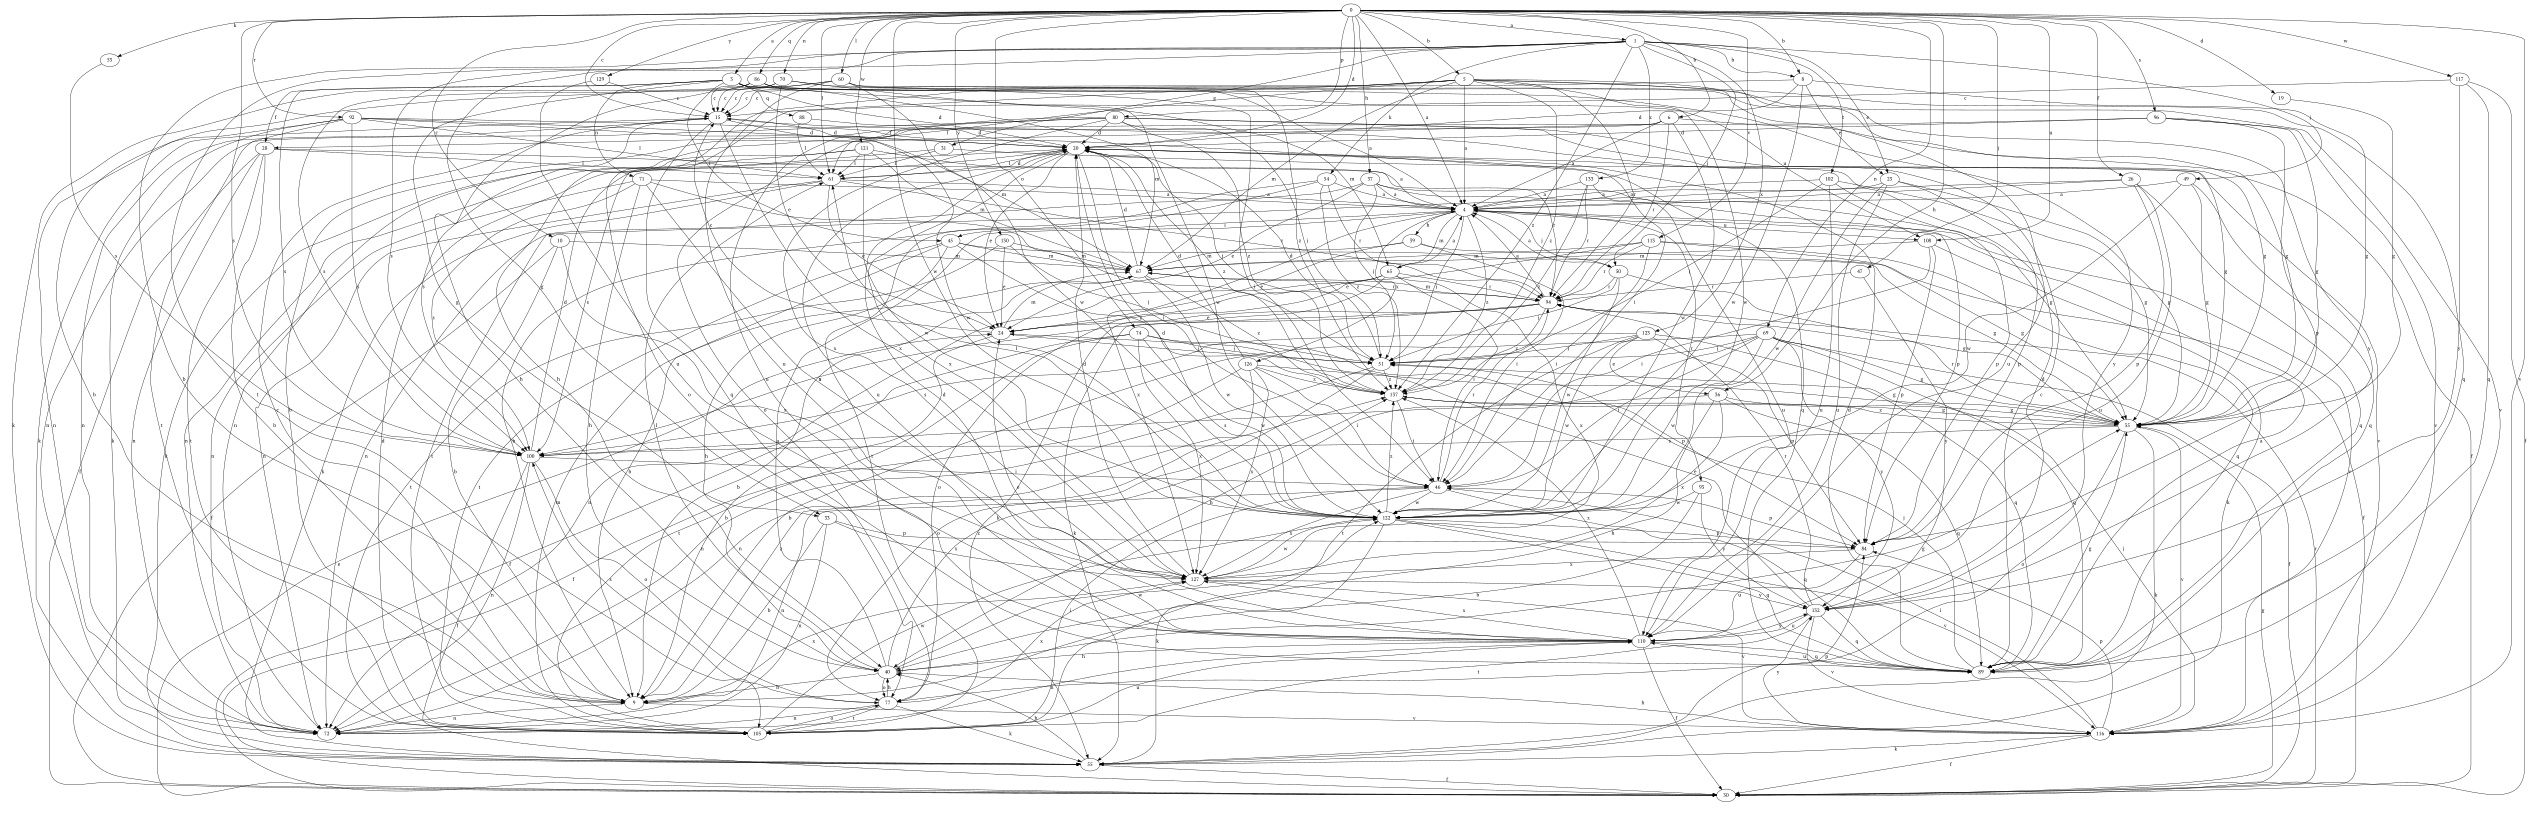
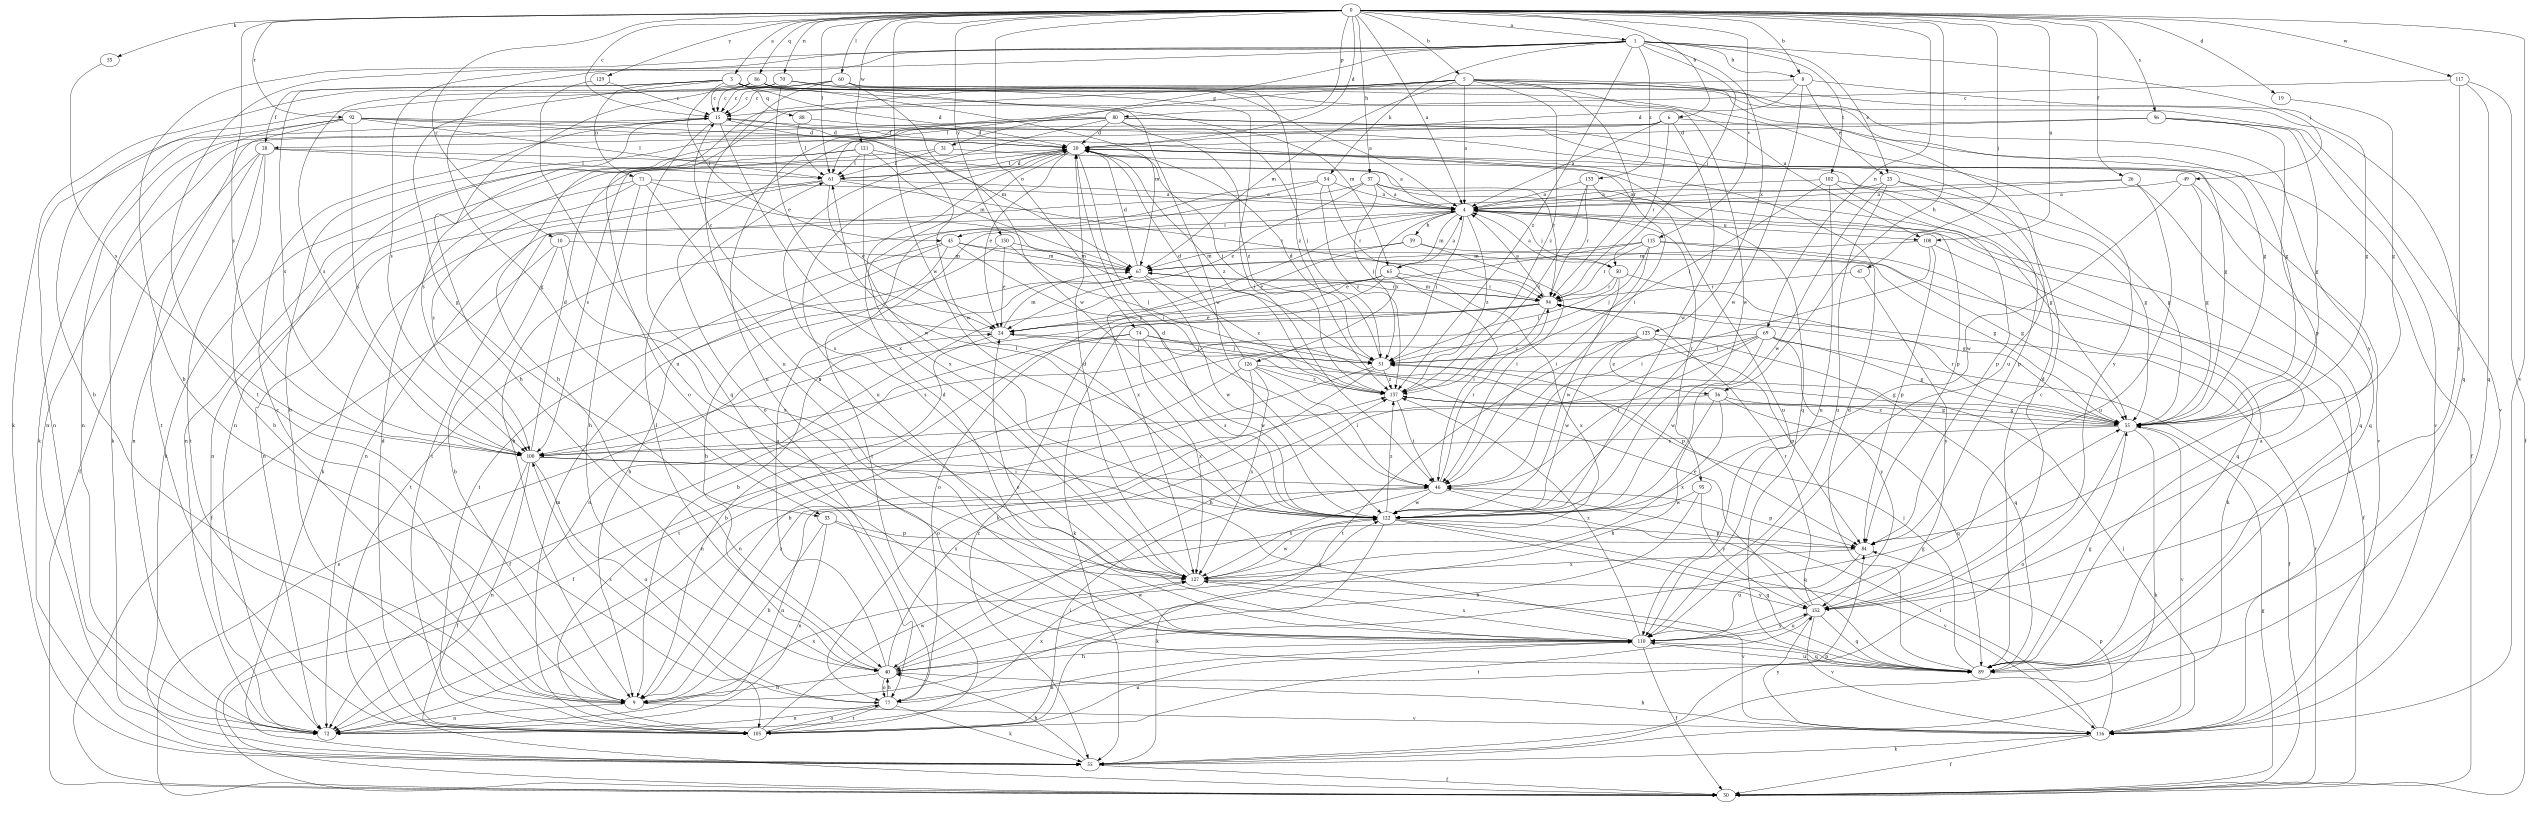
  strict digraph {
    fontname="PT Serif"
    node [fontname="PT Serif"]
    edge [fontname="PT Serif"]
    0
    1
    3
    4
    5
    6
    8
    10
    15
    19
    20
    26
    36
    37
    47
    53
    60
    61
    69
    70
    74
    80
    86
    92
    96
    100
    108
    113
    116
    117
    121
    122
    129
    130
    9
    23
    31
    33
    49
    50
    54
    102
    105
    123
    133
    137
    28
    35
    45
    65
    71
    88
    39
    51
    93
    126
    127
    40
    67
    77
    89
    94
    110
    132
    30
    72
    55
    24
    46
    84
    0 -> 1 [label=a]
    0 -> 3 [label=a]
    0 -> 4 [label=a]
    0 -> 5 [label=b]
    0 -> 6 [label=b]
    0 -> 8 [label=b]
    0 -> 10 [label=c]
    0 -> 15 [label=c]
    0 -> 19 [label=d]
    0 -> 20 [label=d]
    0 -> 26 [label=f]
    0 -> 36 [label=h]
    0 -> 37 [label=h]
    0 -> 47 [label=j]
    0 -> 53 [label=k]
    0 -> 60 [label=l]
    0 -> 61 [label=l]
    0 -> 69 [label=n]
    0 -> 70 [label=n]
    0 -> 74 [label=o]
    0 -> 80 [label=p]
    0 -> 86 [label=q]
    0 -> 92 [label=r]
    0 -> 96 [label=s]
    0 -> 100 [label=s]
    0 -> 108 [label=u]
    0 -> 113 [label=v]
    0 -> 116 [label=v]
    0 -> 117 [label=w]
    0 -> 121 [label=w]
    0 -> 122 [label=w]
    0 -> 129 [label=y]
    0 -> 130 [label=y]
    1 -> 8 [label=b]
    1 -> 100 [label=s]
    1 -> 9 [label=b]
    1 -> 23 [label=e]
    1 -> 31 [label=g]
    1 -> 33 [label=g]
    1 -> 49 [label=j]
    1 -> 50 [label=j]
    1 -> 54 [label=k]
    1 -> 102 [label=t]
    1 -> 105 [label=t]
    1 -> 123 [label=x]
    1 -> 133 [label=z]
    1 -> 137 [label=z]
    3 -> 20 [label=d]
    3 -> 100 [label=s]
    3 -> 108 [label=u]
    3 -> 33 [label=g]
    3 -> 28 [label=f]
    3 -> 35 [label=g]
    3 -> 45 [label=i]
    3 -> 65 [label=m]
    3 -> 71 [label=n]
    3 -> 88 [label=q]
    4 -> 108 [label=u]
    4 -> 116 [label=v]
    4 -> 50 [label=j]
    4 -> 137 [label=z]
    4 -> 45 [label=i]
    4 -> 65 [label=m]
    4 -> 39 [label=h]
    4 -> 51 [label=j]
    4 -> 93 [label=r]
    4 -> 126 [label=x]
    4 -> 127 [label=x]
    5 -> 4 [label=a]
    5 -> 15 [label=c]
    5 -> 61 [label=l]
    5 -> 122 [label=w]
    5 -> 137 [label=z]
    5 -> 40 [label=h]
    5 -> 67 [label=m]
    5 -> 77 [label=o]
    5 -> 89 [label=q]
    5 -> 94 [label=r]
    5 -> 110 [label=u]
    5 -> 132 [label=y]
    6 -> 4 [label=a]
    6 -> 122 [label=w]
    6 -> 28 [label=f]
    6 -> 77 [label=o]
    6 -> 94 [label=r]
    6 -> 30 [label=f]
    8 -> 15 [label=c]
    8 -> 20 [label=d]
    8 -> 122 [label=w]
    8 -> 23 [label=e]
    8 -> 35 [label=g]
    10 -> 9 [label=b]
    10 -> 127 [label=x]
    10 -> 67 [label=m]
    10 -> 30 [label=f]
    15 -> 20 [label=d]
    15 -> 100 [label=s]
    15 -> 122 [label=w]
    15 -> 127 [label=x]
    15 -> 89 [label=q]
    15 -> 72 [label=n]
    15 -> 55 [label=k]
    19 -> 35 [label=g]
    20 -> 61 [label=l]
    20 -> 137 [label=z]
    20 -> 51 [label=j]
    20 -> 127 [label=x]
    20 -> 89 [label=q]
    20 -> 110 [label=u]
    20 -> 24 [label=e]
    20 -> 46 [label=i]
    26 -> 4 [label=a]
    26 -> 89 [label=q]
    26 -> 110 [label=u]
    26 -> 72 [label=n]
-   26 -> 84 [label=p]
    36 -> 100 [label=s]
    36 -> 35 [label=g]
    36 -> 127 [label=x]
    36 -> 40 [label=h]
    36 -> 89 [label=q]
    37 -> 4 [label=a]
    37 -> 105 [label=t]
    37 -> 35 [label=g]
    37 -> 51 [label=j]
    37 -> 24 [label=e]
    37 -> 84 [label=p]
    47 -> 94 [label=r]
    47 -> 132 [label=y]
    53 -> 100 [label=s]
    60 -> 15 [label=c]
    60 -> 116 [label=v]
    60 -> 122 [label=w]
    60 -> 9 [label=b]
    60 -> 137 [label=z]
    60 -> 110 [label=u]
    61 -> 4 [label=a]
    61 -> 20 [label=d]
    61 -> 94 [label=r]
    61 -> 72 [label=n]
    61 -> 55 [label=k]
    61 -> 24 [label=e]
    69 -> 122 [label=w]
    69 -> 9 [label=b]
    69 -> 35 [label=g]
    69 -> 51 [label=j]
    69 -> 40 [label=h]
    69 -> 132 [label=y]
    69 -> 30 [label=f]
    69 -> 46 [label=i]
    70 -> 15 [label=c]
    70 -> 100 [label=s]
    70 -> 122 [label=w]
    70 -> 24 [label=e]
    70 -> 46 [label=i]
    74 -> 122 [label=w]
    74 -> 105 [label=t]
    74 -> 51 [label=j]
    74 -> 127 [label=x]
    74 -> 30 [label=f]
    74 -> 84 [label=p]
    80 -> 20 [label=d]
    80 -> 9 [label=b]
    80 -> 137 [label=z]
    80 -> 35 [label=g]
    80 -> 51 [label=j]
    80 -> 127 [label=x]
    80 -> 110 [label=u]
    80 -> 132 [label=y]
    80 -> 72 [label=n]
    86 -> 4 [label=a]
    86 -> 15 [label=c]
    86 -> 35 [label=g]
    86 -> 40 [label=h]
    86 -> 67 [label=m]
    86 -> 55 [label=k]
    92 -> 20 [label=d]
    92 -> 61 [label=l]
    92 -> 100 [label=s]
    92 -> 105 [label=t]
    92 -> 67 [label=m]
    92 -> 72 [label=n]
    92 -> 55 [label=k]
    92 -> 46 [label=i]
    96 -> 20 [label=d]
    96 -> 116 [label=v]
    96 -> 35 [label=g]
    96 -> 72 [label=n]
    96 -> 84 [label=p]
    100 -> 20 [label=d]
    100 -> 77 [label=o]
-   69 -> 89 [label=q]
+   100 -> 89 [label=q]
    100 -> 30 [label=f]
    100 -> 72 [label=n]
    100 -> 46 [label=i]
    108 -> 67 [label=m]
    108 -> 55 [label=k]
    108 -> 46 [label=i]
    108 -> 84 [label=p]
    113 -> 35 [label=g]
-   123 -> 51 [label=j]
+   113 -> 51 [label=j]
    113 -> 67 [label=m]
    113 -> 89 [label=q]
    113 -> 94 [label=r]
    113 -> 24 [label=e]
    113 -> 46 [label=i]
    116 -> 51 [label=j]
    116 -> 40 [label=h]
    116 -> 132 [label=y]
    116 -> 30 [label=f]
    116 -> 55 [label=k]
    116 -> 46 [label=i]
    116 -> 84 [label=p]
    117 -> 15 [label=c]
    117 -> 89 [label=q]
    117 -> 132 [label=y]
    117 -> 30 [label=f]
    121 -> 4 [label=a]
    121 -> 61 [label=l]
    121 -> 122 [label=w]
    121 -> 67 [label=m]
    121 -> 72 [label=n]
    121 -> 55 [label=k]
    122 -> 20 [label=d]
    122 -> 61 [label=l]
    122 -> 116 [label=v]
    122 -> 137 [label=z]
    122 -> 89 [label=q]
    122 -> 55 [label=k]
    122 -> 84 [label=p]
    129 -> 15 [label=c]
    129 -> 110 [label=u]
    130 -> 105 [label=t]
    130 -> 51 [label=j]
    130 -> 67 [label=m]
    130 -> 24 [label=e]
    9 -> 15 [label=c]
    9 -> 116 [label=v]
    9 -> 137 [label=z]
    9 -> 127 [label=x]
    9 -> 72 [label=n]
    23 -> 4 [label=a]
    23 -> 122 [label=w]
    23 -> 35 [label=g]
    23 -> 110 [label=u]
    23 -> 84 [label=p]
    31 -> 61 [label=l]
    31 -> 100 [label=s]
    31 -> 116 [label=v]
    33 -> 9 [label=b]
    33 -> 127 [label=x]
    33 -> 72 [label=n]
    33 -> 84 [label=p]
    49 -> 4 [label=a]
    49 -> 122 [label=w]
    49 -> 35 [label=g]
    49 -> 89 [label=q]
    50 -> 4 [label=a]
    50 -> 122 [label=w]
    50 -> 35 [label=g]
    50 -> 51 [label=j]
    50 -> 94 [label=r]
    54 -> 4 [label=a]
    54 -> 9 [label=b]
    54 -> 105 [label=t]
    54 -> 137 [label=z]
    54 -> 94 [label=r]
    102 -> 4 [label=a]
    102 -> 35 [label=g]
    102 -> 51 [label=j]
    102 -> 110 [label=u]
    102 -> 84 [label=p]
    105 -> 20 [label=d]
    105 -> 122 [label=w]
    105 -> 67 [label=m]
    105 -> 77 [label=o]
    105 -> 110 [label=u]
    105 -> 46 [label=i]
    123 -> 36 [label=e]
    123 -> 100 [label=s]
    123 -> 122 [label=w]
    123 -> 105 [label=t]
    123 -> 89 [label=q]
    123 -> 84 [label=p]
    133 -> 4 [label=a]
    133 -> 137 [label=z]
    133 -> 94 [label=r]
    133 -> 110 [label=u]
    137 -> 35 [label=g]
    137 -> 46 [label=i]
    28 -> 61 [label=l]
    28 -> 9 [label=b]
    28 -> 105 [label=t]
    28 -> 94 [label=r]
    28 -> 30 [label=f]
    28 -> 72 [label=n]
    35 -> 100 [label=s]
    35 -> 116 [label=v]
    35 -> 137 [label=z]
    35 -> 77 [label=o]
    35 -> 94 [label=r]
    35 -> 55 [label=k]
    45 -> 9 [label=b]
    45 -> 105 [label=t]
    45 -> 137 [label=z]
    45 -> 35 [label=g]
    45 -> 40 [label=h]
    45 -> 67 [label=m]
    65 -> 4 [label=a]
    65 -> 127 [label=x]
    65 -> 77 [label=o]
    65 -> 94 [label=r]
    65 -> 72 [label=n]
    65 -> 55 [label=k]
    65 -> 46 [label=i]
    71 -> 4 [label=a]
    71 -> 100 [label=s]
    71 -> 51 [label=j]
    71 -> 127 [label=x]
    71 -> 40 [label=h]
    71 -> 72 [label=n]
    88 -> 20 [label=d]
    88 -> 61 [label=l]
    39 -> 67 [label=m]
    39 -> 30 [label=f]
    39 -> 24 [label=e]
    39 -> 46 [label=i]
    51 -> 20 [label=d]
    51 -> 137 [label=z]
    51 -> 77 [label=o]
    51 -> 72 [label=n]
    93 -> 122 [label=w]
    93 -> 9 [label=b]
    93 -> 132 [label=y]
    126 -> 20 [label=d]
    126 -> 137 [label=z]
    126 -> 35 [label=g]
    126 -> 127 [label=x]
    126 -> 30 [label=f]
    126 -> 72 [label=n]
    126 -> 46 [label=i]
    127 -> 20 [label=d]
    127 -> 116 [label=v]
    127 -> 122 [label=w]
    127 -> 132 [label=y]
    40 -> 4 [label=a]
    40 -> 61 [label=l]
    40 -> 122 [label=w]
    40 -> 9 [label=b]
    40 -> 137 [label=z]
    40 -> 35 [label=g]
    40 -> 77 [label=o]
    67 -> 20 [label=d]
    67 -> 122 [label=w]
    67 -> 9 [label=b]
    67 -> 137 [label=z]
    67 -> 94 [label=r]
    77 -> 100 [label=s]
    77 -> 105 [label=t]
    77 -> 127 [label=x]
    77 -> 40 [label=h]
    77 -> 72 [label=n]
    77 -> 55 [label=k]
    89 -> 4 [label=a]
    89 -> 15 [label=c]
    89 -> 20 [label=d]
    89 -> 35 [label=g]
    89 -> 51 [label=j]
    89 -> 110 [label=u]
    94 -> 4 [label=a]
    94 -> 100 [label=s]
    94 -> 137 [label=z]
    94 -> 67 [label=m]
    94 -> 55 [label=k]
    94 -> 24 [label=e]
    110 -> 20 [label=d]
    110 -> 137 [label=z]
    110 -> 127 [label=x]
    110 -> 40 [label=h]
    110 -> 89 [label=q]
    110 -> 132 [label=y]
    110 -> 30 [label=f]
    110 -> 72 [label=n]
    110 -> 24 [label=e]
    132 -> 20 [label=d]
    132 -> 116 [label=v]
    132 -> 105 [label=t]
    132 -> 89 [label=q]
    132 -> 94 [label=r]
    132 -> 110 [label=u]
    132 -> 24 [label=e]
    30 -> 35 [label=g]
    30 -> 94 [label=r]
    30 -> 24 [label=e]
    55 -> 40 [label=h]
    55 -> 30 [label=f]
    55 -> 84 [label=p]
    24 -> 15 [label=c]
    24 -> 9 [label=b]
    24 -> 51 [label=j]
    24 -> 67 [label=m]
    46 -> 122 [label=w]
    46 -> 127 [label=x]
    46 -> 89 [label=q]
    46 -> 94 [label=r]
    46 -> 72 [label=n]
    46 -> 84 [label=p]
    84 -> 127 [label=x]
    84 -> 110 [label=u]
  }
